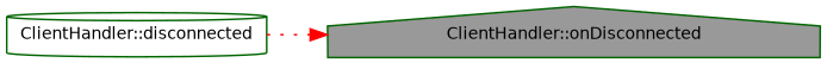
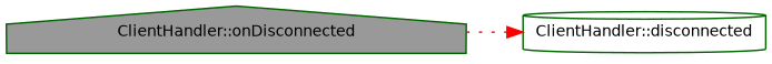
  digraph {
    rankdir=LR
    node [color=darkgreen fontname=Helvetica fontsize=10 style=filled]
    n1 [fillcolor=grey60 fontcolor=black height=0.2 label="ClientHandler::onDisconnected" shape=house width=0.4]
    n2 [fillcolor=white height=0.2 label="ClientHandler::disconnected" shape=cylinder width=0.4]
-   n2 -> n1 [color=red fontname=Helvetica fontsize=10 labelfontname=Helvetica labelfontsize=10 style=dotted]
+   n1 -> n2 [color=red fontname=Helvetica fontsize=10 labelfontname=Helvetica labelfontsize=10 style=dotted]
  }
